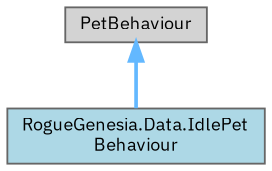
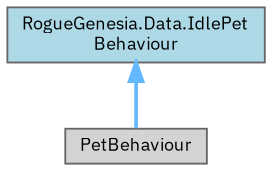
  digraph {
    fontname="IBM Plex Sans"
    node [color=gray40 fontname="IBM Plex Sans" fontsize=10 shape=box style=filled]
    n1 [fillcolor=lightblue fontcolor=black height=0.2 label="RogueGenesia.Data.IdlePet\lBehaviour" width=0.4]
    n2 [fillcolor=lightgrey height=0.2 label=PetBehaviour width=0.4]
-   n2 -> n1 [color=steelblue1 dir=back fontname="IBM Plex Sans" fontsize=10 labelfontname=Helvetica labelfontsize=10 style=bold]
+   n1 -> n2 [color=steelblue1 dir=back fontname="IBM Plex Sans" fontsize=10 labelfontname=Helvetica labelfontsize=10 style=bold]
  }
